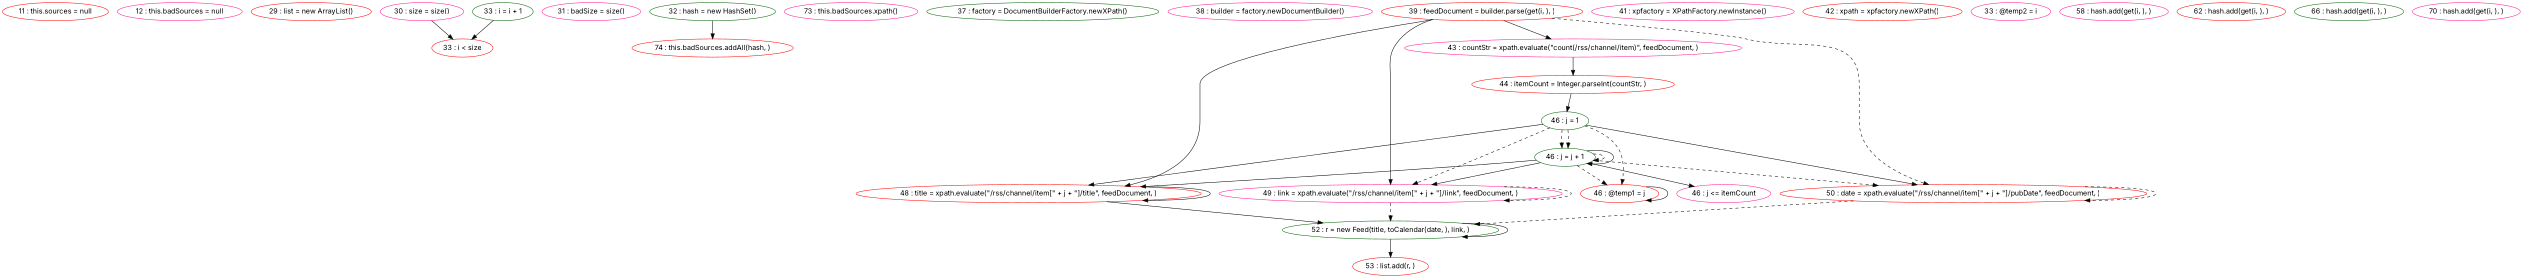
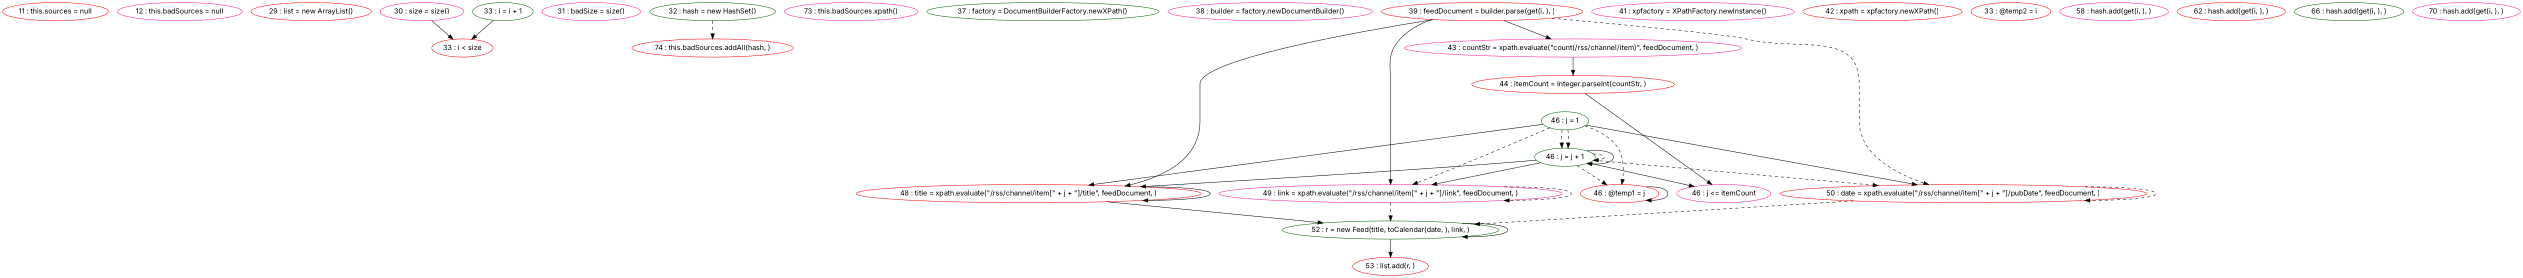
  digraph {
    fontname=Inter
    node [color=red fontname=Inter]
    edge [fontname=Inter style=solid]
    "11 : this.sources = null"
    "12 : this.badSources = null" [color=deeppink]
    "29 : list = new ArrayList()"
    "30 : size = size()" [color=deeppink]
    "33 : i < size"
    "31 : badSize = size()" [color=deeppink]
    "32 : hash = new HashSet()" [color=darkgreen]
    "74 : this.badSources.addAll(hash, )"
    n9 [color=deeppink label="73 : this.badSources.xpath()"]
    n10 [color=darkgreen label="37 : factory = DocumentBuilderFactory.newXPath()"]
    "38 : builder = factory.newDocumentBuilder()" [color=deeppink]
    "39 : feedDocument = builder.parse(get(i, ), )"
    "48 : title = xpath.evaluate(\"/rss/channel/item[\" + j + \"]/title\", feedDocument, )"
    "49 : link = xpath.evaluate(\"/rss/channel/item[\" + j + \"]/link\", feedDocument, )" [color=deeppink]
    "43 : countStr = xpath.evaluate(\"count(/rss/channel/item)\", feedDocument, )" [color=deeppink]
    "50 : date = xpath.evaluate(\"/rss/channel/item[\" + j + \"]/pubDate\", feedDocument, )"
    "52 : r = new Feed(title, toCalendar(date, ), link, )" [color=darkgreen]
    "44 : itemCount = Integer.parseInt(countStr, )"
    "53 : list.add(r, )"
    "46 : j <= itemCount" [color=deeppink]
    "41 : xpfactory = XPathFactory.newInstance()" [color=deeppink]
    "42 : xpath = xpfactory.newXPath()"
-   "33 : @temp2 = i" [color=deeppink]
+   "33 : @temp2 = i"
    "33 : i = i + 1" [color=darkgreen]
    "46 : j = 1" [color=darkgreen]
    "46 : j = j + 1" [color=darkgreen]
    "46 : @temp1 = j"
    "58 : hash.add(get(i, ), )" [color=deeppink]
    "62 : hash.add(get(i, ), )"
    "66 : hash.add(get(i, ), )" [color=darkgreen]
    "70 : hash.add(get(i, ), )" [color=deeppink]
    "30 : size = size()" -> "33 : i < size"
-   "32 : hash = new HashSet()" -> "74 : this.badSources.addAll(hash, )"
+   "32 : hash = new HashSet()" -> "74 : this.badSources.addAll(hash, )" [style=dashed]
    "39 : feedDocument = builder.parse(get(i, ), )" -> "48 : title = xpath.evaluate(\"/rss/channel/item[\" + j + \"]/title\", feedDocument, )"
    "39 : feedDocument = builder.parse(get(i, ), )" -> "49 : link = xpath.evaluate(\"/rss/channel/item[\" + j + \"]/link\", feedDocument, )"
    "39 : feedDocument = builder.parse(get(i, ), )" -> "43 : countStr = xpath.evaluate(\"count(/rss/channel/item)\", feedDocument, )"
    "39 : feedDocument = builder.parse(get(i, ), )" -> "50 : date = xpath.evaluate(\"/rss/channel/item[\" + j + \"]/pubDate\", feedDocument, )" [style=dashed]
    "48 : title = xpath.evaluate(\"/rss/channel/item[\" + j + \"]/title\", feedDocument, )" -> "48 : title = xpath.evaluate(\"/rss/channel/item[\" + j + \"]/title\", feedDocument, )"
    "48 : title = xpath.evaluate(\"/rss/channel/item[\" + j + \"]/title\", feedDocument, )" -> "52 : r = new Feed(title, toCalendar(date, ), link, )"
    "49 : link = xpath.evaluate(\"/rss/channel/item[\" + j + \"]/link\", feedDocument, )" -> "49 : link = xpath.evaluate(\"/rss/channel/item[\" + j + \"]/link\", feedDocument, )" [style=dashed]
    "49 : link = xpath.evaluate(\"/rss/channel/item[\" + j + \"]/link\", feedDocument, )" -> "52 : r = new Feed(title, toCalendar(date, ), link, )" [style=dashed]
    "43 : countStr = xpath.evaluate(\"count(/rss/channel/item)\", feedDocument, )" -> "44 : itemCount = Integer.parseInt(countStr, )"
    "50 : date = xpath.evaluate(\"/rss/channel/item[\" + j + \"]/pubDate\", feedDocument, )" -> "50 : date = xpath.evaluate(\"/rss/channel/item[\" + j + \"]/pubDate\", feedDocument, )" [style=dashed]
    "50 : date = xpath.evaluate(\"/rss/channel/item[\" + j + \"]/pubDate\", feedDocument, )" -> "52 : r = new Feed(title, toCalendar(date, ), link, )" [style=dashed]
    "52 : r = new Feed(title, toCalendar(date, ), link, )" -> "52 : r = new Feed(title, toCalendar(date, ), link, )"
    "52 : r = new Feed(title, toCalendar(date, ), link, )" -> "53 : list.add(r, )"
-   "44 : itemCount = Integer.parseInt(countStr, )" -> "46 : j = 1"
+   "44 : itemCount = Integer.parseInt(countStr, )" -> "46 : j <= itemCount"
    "33 : i = i + 1" -> "33 : i < size"
    "46 : j = 1" -> "48 : title = xpath.evaluate(\"/rss/channel/item[\" + j + \"]/title\", feedDocument, )"
    "46 : j = 1" -> "49 : link = xpath.evaluate(\"/rss/channel/item[\" + j + \"]/link\", feedDocument, )" [style=dashed]
    "46 : j = 1" -> "50 : date = xpath.evaluate(\"/rss/channel/item[\" + j + \"]/pubDate\", feedDocument, )"
    "46 : j = 1" -> "46 : j = j + 1" [style=dashed]
    "46 : j = 1" -> "46 : j = j + 1" [style=dashed]
    "46 : j = 1" -> "46 : @temp1 = j" [style=dashed]
    "46 : j = j + 1" -> "48 : title = xpath.evaluate(\"/rss/channel/item[\" + j + \"]/title\", feedDocument, )"
    "46 : j = j + 1" -> "49 : link = xpath.evaluate(\"/rss/channel/item[\" + j + \"]/link\", feedDocument, )"
    "46 : j = j + 1" -> "50 : date = xpath.evaluate(\"/rss/channel/item[\" + j + \"]/pubDate\", feedDocument, )" [style=dashed]
    "46 : j = j + 1" -> "46 : j <= itemCount"
    "46 : j = j + 1" -> "46 : j = j + 1" [style=dashed]
    "46 : j = j + 1" -> "46 : j = j + 1"
    "46 : j = j + 1" -> "46 : @temp1 = j" [style=dashed]
    "46 : @temp1 = j" -> "46 : @temp1 = j"
  }
